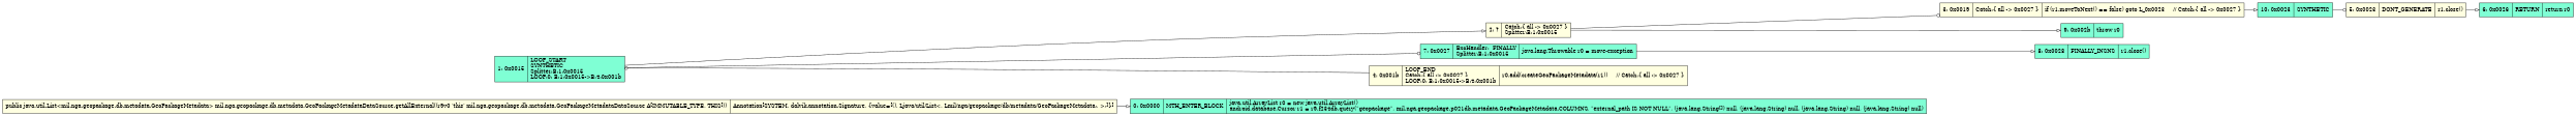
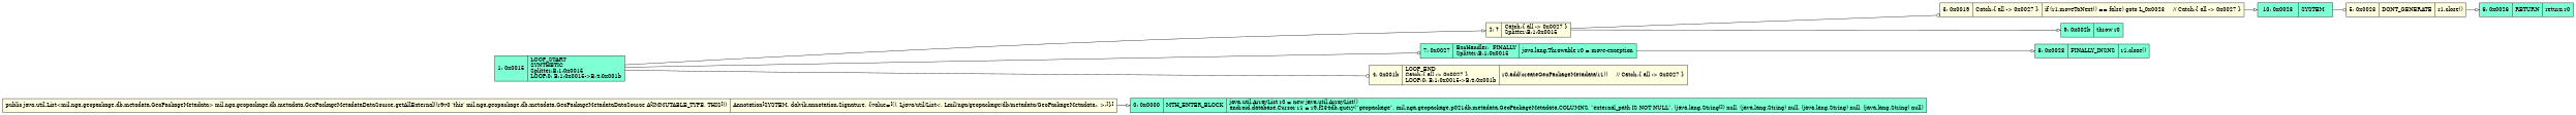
  digraph {
    rankdir=LR
    node [fillcolor=aquamarine shape=record style=filled]
    edge [arrowhead=onormal]
    n1 [label="{0\:\ 0x0000|MTH_ENTER_BLOCK\l|java.util.ArrayList r0 = new java.util.ArrayList()\landroid.database.Cursor r1 = r9.f234db.query(\"geopackage\", mil.nga.geopackage.p021db.metadata.GeoPackageMetadata.COLUMNS, \"external_path IS NOT NULL\", (java.lang.String[]) null, (java.lang.String) null, (java.lang.String) null, (java.lang.String) null)\l}"]
    n2 [label="{1\:\ 0x0015|LOOP_START\lSYNTHETIC\lSplitter:B:1:0x0015\lLOOP:0: B:1:0x0015\-\>B:4:0x001b\l}"]
    n3 [fillcolor=lightyellow label="{2\:\ ?|Catch:\{ all \-\> 0x0027 \}\lSplitter:B:1:0x0015\l}"]
    n4 [label="{7\:\ 0x0027|ExcHandler:  FINALLY\lSplitter:B:1:0x0015\l|java.lang.Throwable r0 = move\-exception\l}"]
    n5 [fillcolor=lightyellow label="{3\:\ 0x0019|Catch:\{ all \-\> 0x0027 \}\l|if (r1.moveToNext() == false) goto L_0x0023     \/\/ Catch:\{ all \-\> 0x0027 \}\l}"]
    n6 [label="{9\:\ 0x002b|throw r0\l}"]
    n7 [label="{8\:\ 0x0028|FINALLY_INSNS\l|r1.close()\l}"]
-   n8 [label="{10\:\ 0x0023|SYNTHETIC\l}"]
+   n8 [label="{10\:\ 0x0023|SYSTEM\l}"]
    n9 [fillcolor=lightyellow label="{4\:\ 0x001b|LOOP_END\lCatch:\{ all \-\> 0x0027 \}\lLOOP:0: B:1:0x0015\-\>B:4:0x001b\l|r0.add(createGeoPackageMetadata(r1))     \/\/ Catch:\{ all \-\> 0x0027 \}\l}"]
    n10 [fillcolor=lightyellow label="{5\:\ 0x0023|DONT_GENERATE\l|r1.close()\l}"]
    n11 [label="{6\:\ 0x0026|RETURN\l|return r0\l}"]
    n12 [fillcolor=lightyellow label="{public java.util.List\<mil.nga.geopackage.db.metadata.GeoPackageMetadata\> mil.nga.geopackage.db.metadata.GeoPackageMetadataDataSource.getAllExternal((r9v0 'this' mil.nga.geopackage.db.metadata.GeoPackageMetadataDataSource A[IMMUTABLE_TYPE, THIS]))  | Annotation[SYSTEM, dalvik.annotation.Signature, \{value=[(), Ljava\/util\/List\<, Lmil\/nga\/geopackage\/db\/metadata\/GeoPackageMetadata;, \>;]\}]\l}"]
    n2 -> n3
    n2 -> n4 [arrowhead=odot]
    n3 -> n5 [arrowhead=odot]
    n3 -> n6
    n4 -> n7
    n5 -> n8
    n8 -> n10 [arrowhead=odot]
-   n9 -> n2 [arrowhead=odot]
+   n2 -> n9 [arrowhead=odot]
    n10 -> n11
    n12 -> n1
  }
